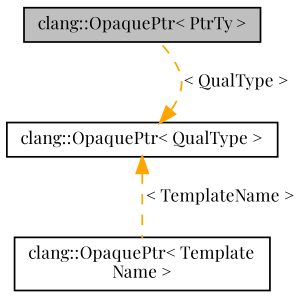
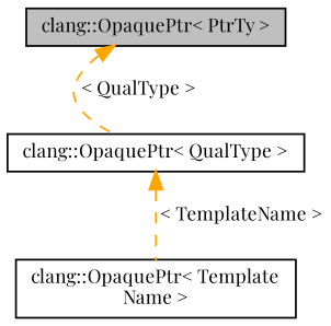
  digraph {
    fontname="Playfair Display"
    node [color=black fontname="Playfair Display" fontsize=10 shape=record]
    edge [color=orange dir=back fontname="Playfair Display" fontsize=10 labelfontname=Helvetica labelfontsize=10 style=dashed]
    n1 [fillcolor=grey75 fontcolor=black height=0.2 label="clang::OpaquePtr\< PtrTy \>" style=filled width=0.4]
    n2 [height=0.2 label="clang::OpaquePtr\< QualType \>" width=0.4]
    n3 [height=0.2 label="clang::OpaquePtr\< Template\lName \>" width=0.4]
-   n2 -> n1 [label=" \< QualType \>"]
+   n1 -> n2 [label=" \< QualType \>"]
    n2 -> n3 [label=" \< TemplateName \>"]
  }
